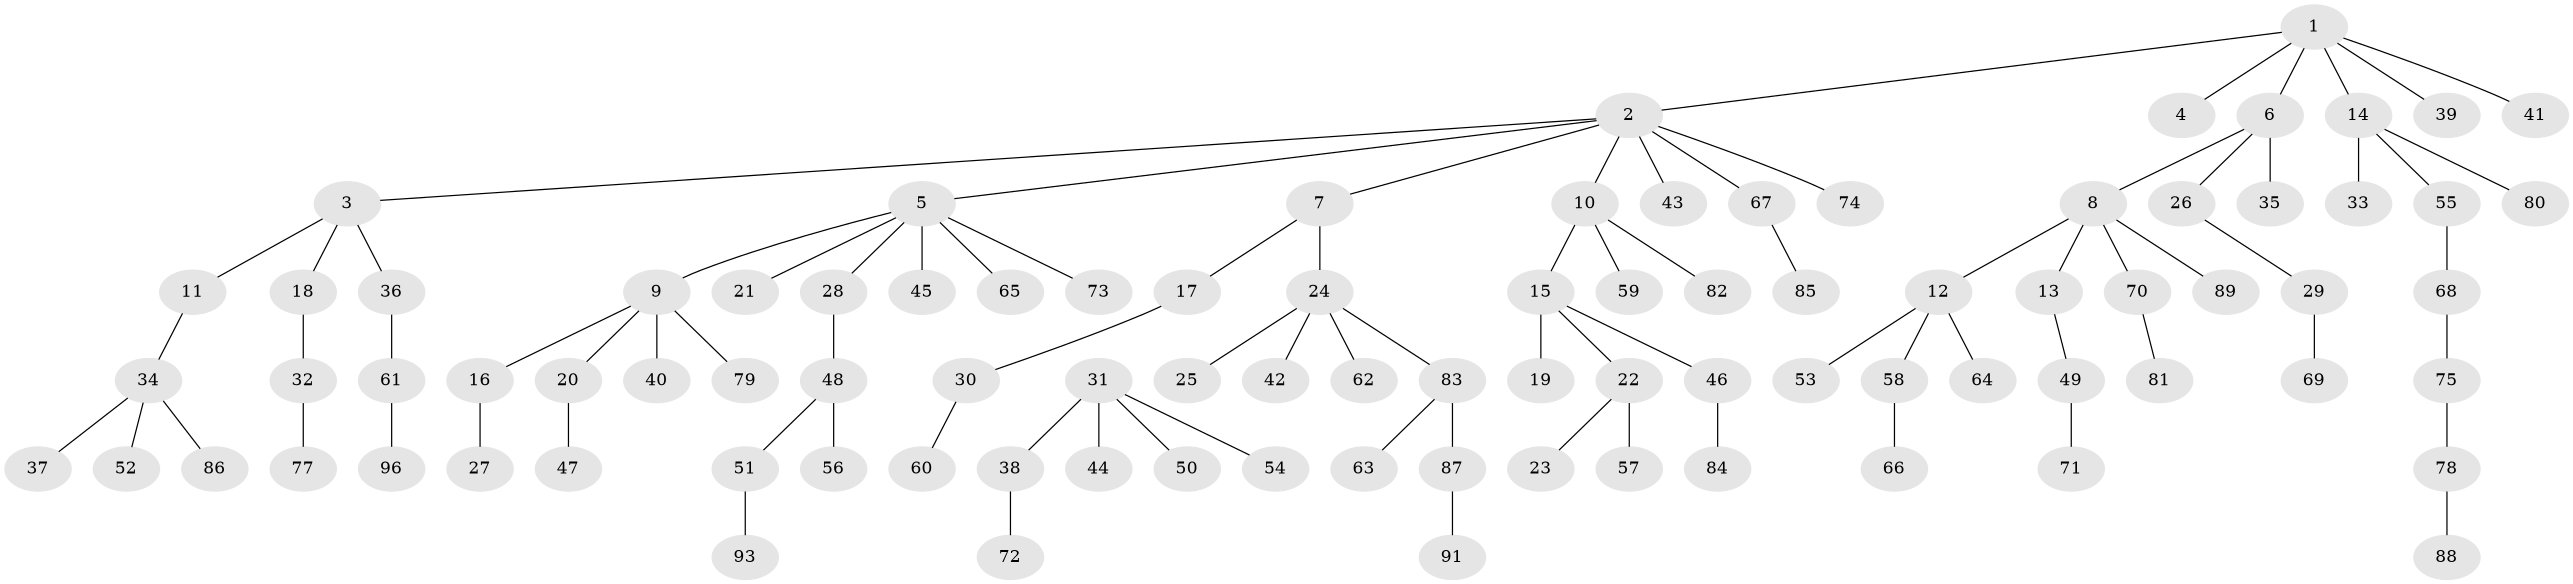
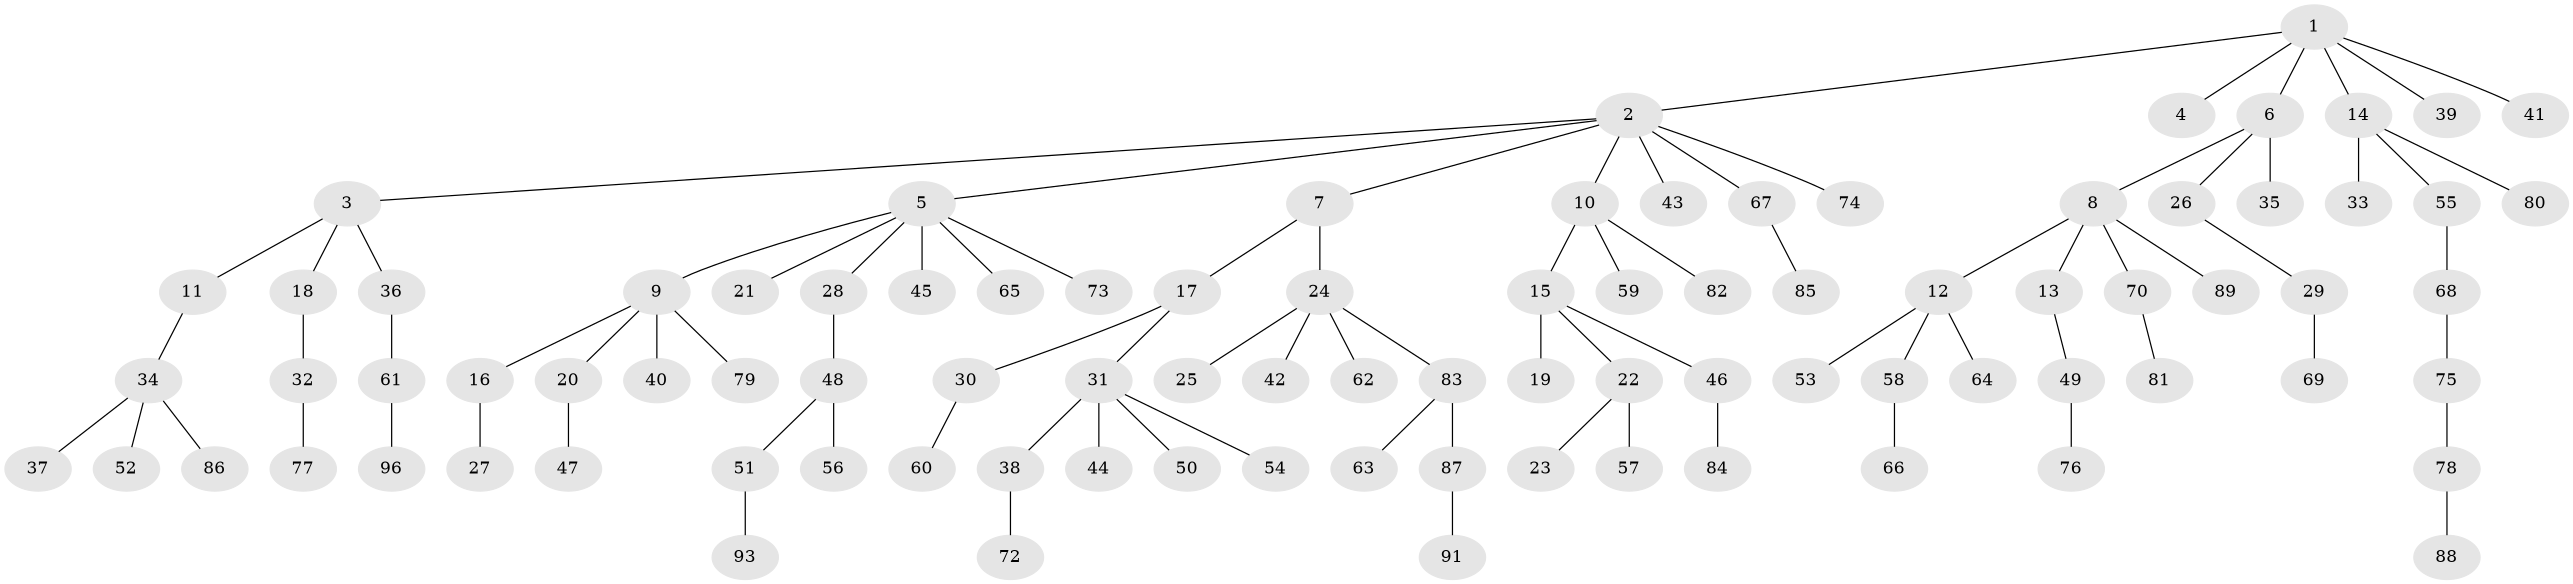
  graph {
    node [color=gray90 style=filled]
    1
    2
    4
    6
    14
    39
    41
    3
    5
    7
    10
    43
    67
    74
    8
    26
    35
    33
    55
    80
    11
    18
    36
    9
    21
    28
    45
    65
    73
    17
    24
    15
    59
    82
    85
    34
    32
    61
    16
    20
    40
    79
    48
    12
    13
    70
    89
    29
    30
    31
    25
    42
    62
    83
    53
    58
    64
    49
    81
    27
    47
    19
    22
    46
    37
    52
    86
    66
-   71
+   71 [label=76]
    68
    23
    57
    84
    60
    38
    44
    50
    54
    77
    63
    87
    69
    51
    56
    72
    n86 [label=96]
    n87 [label=93]
    75
    78
    88
    91
    1 -- 2
    1 -- 4
    1 -- 6
    1 -- 14
    1 -- 39
    1 -- 41
    2 -- 3
    2 -- 5
    2 -- 7
    2 -- 10
    2 -- 43
    2 -- 67
    2 -- 74
    6 -- 8
    6 -- 26
    6 -- 35
    14 -- 33
    14 -- 55
    14 -- 80
    3 -- 11
    3 -- 18
    3 -- 36
    5 -- 9
    5 -- 21
    5 -- 28
    5 -- 45
    5 -- 65
    5 -- 73
    7 -- 17
    7 -- 24
    10 -- 15
    10 -- 59
    10 -- 82
    67 -- 85
    8 -- 12
    8 -- 13
    8 -- 70
    8 -- 89
    26 -- 29
    55 -- 68
    11 -- 34
    18 -- 32
    36 -- 61
    9 -- 16
    9 -- 20
    9 -- 40
    9 -- 79
    28 -- 48
    17 -- 30
+   17 -- 31
    24 -- 25
    24 -- 42
    24 -- 62
    24 -- 83
    15 -- 19
    15 -- 22
    15 -- 46
    34 -- 37
    34 -- 52
    34 -- 86
    32 -- 77
    61 -- n86
    16 -- 27
    20 -- 47
    48 -- 51
    48 -- 56
    12 -- 53
    12 -- 58
    12 -- 64
    13 -- 49
    70 -- 81
    29 -- 69
    30 -- 60
    31 -- 38
    31 -- 44
    31 -- 50
    31 -- 54
    83 -- 63
    83 -- 87
    58 -- 66
    49 -- 71
    22 -- 23
    22 -- 57
    46 -- 84
    68 -- 75
    38 -- 72
    87 -- 91
    51 -- n87
    75 -- 78
    78 -- 88
  }
